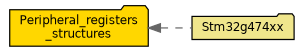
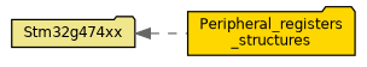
  digraph {
    rankdir=LR
    node [color=black fontname=Helvetica fontsize=10 shape=folder style=filled]
    n1 [fillcolor=gold fontcolor=black height=0.2 label="Peripheral_registers\l_structures" width=0.4]
    n2 [fillcolor=khaki height=0.2 label=Stm32g474xx width=0.4]
-   n1 -> n2 [dir=back fontname=Helvetica fontsize=10 labelfontname=Helvetica labelfontsize=10 shape=plaintext style=dashed color=gray40]
+   n2 -> n1 [dir=back fontname=Helvetica fontsize=10 labelfontname=Helvetica labelfontsize=10 shape=plaintext style=dashed color=gray40]
  }
